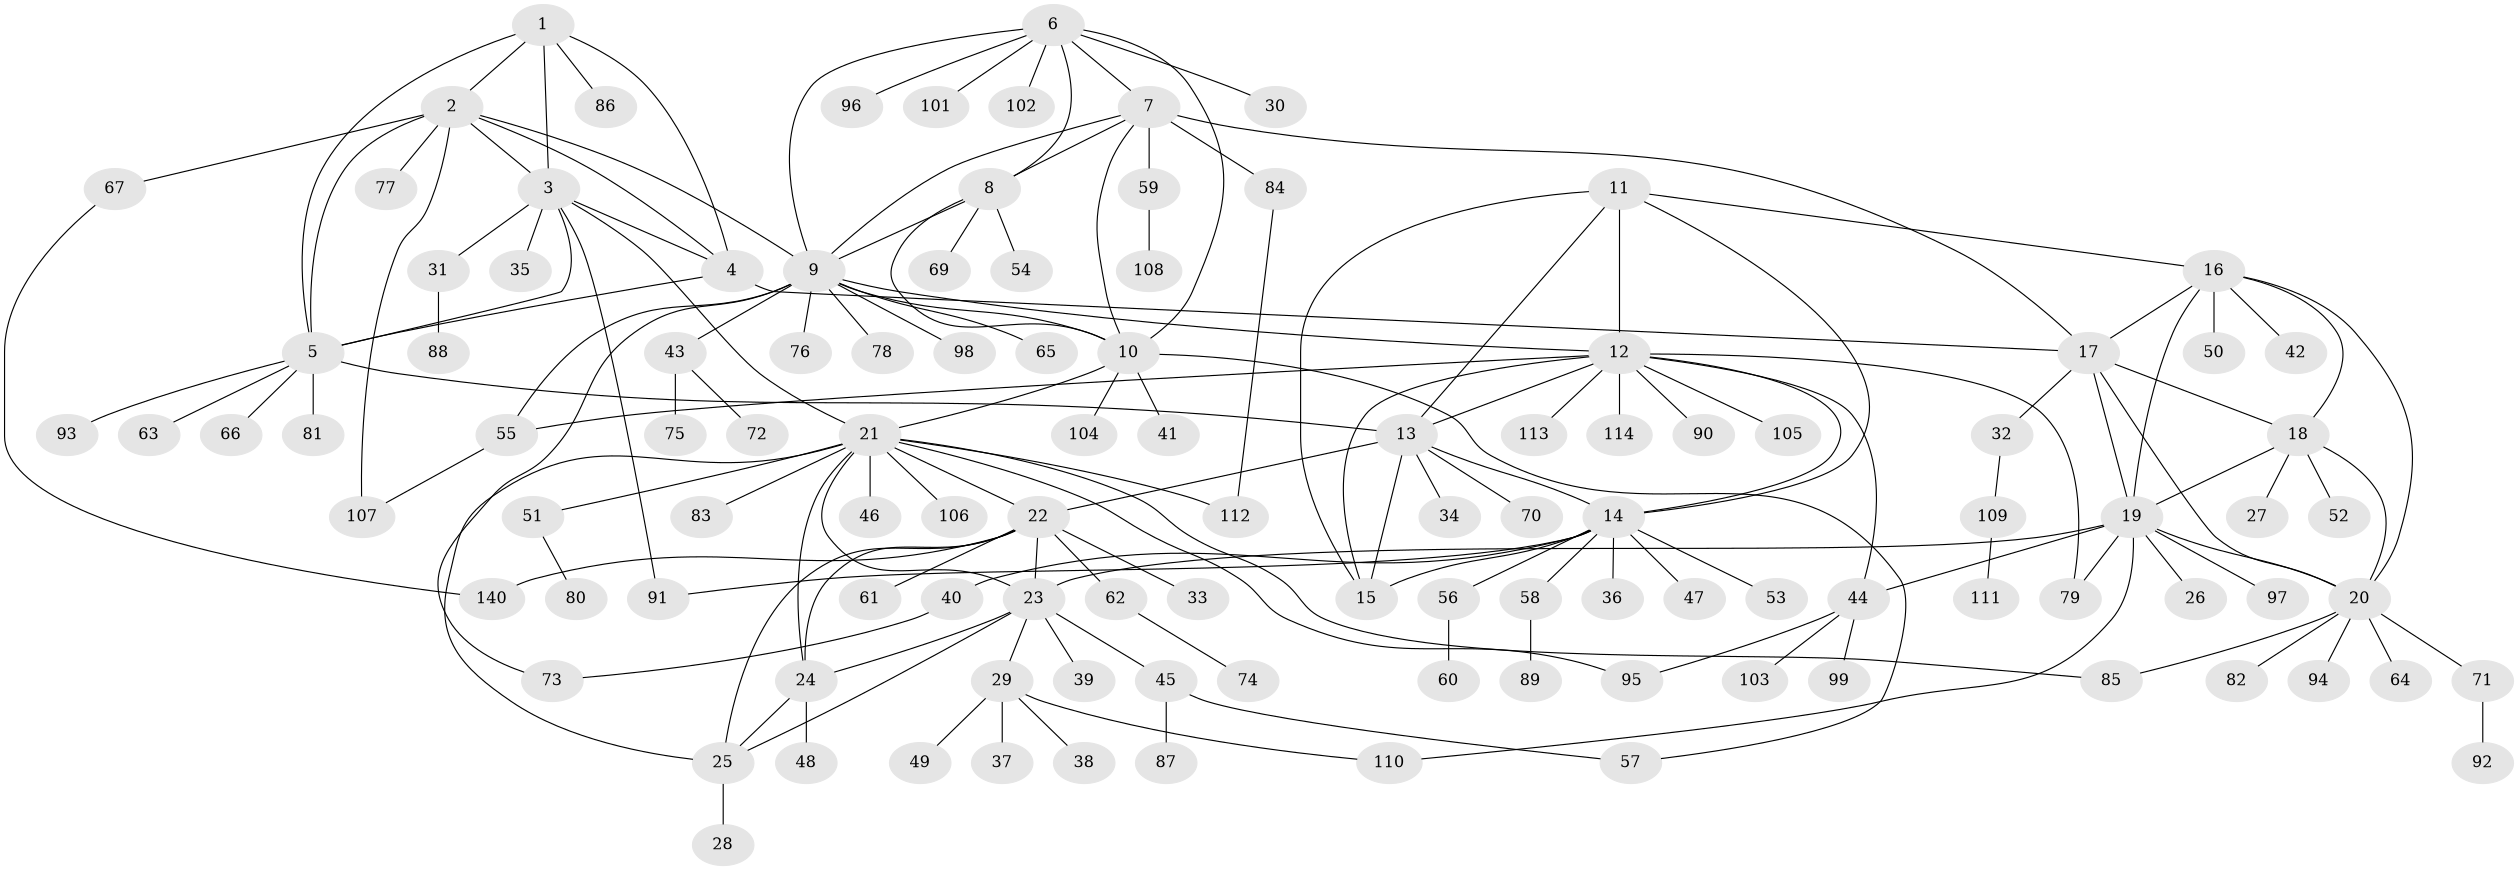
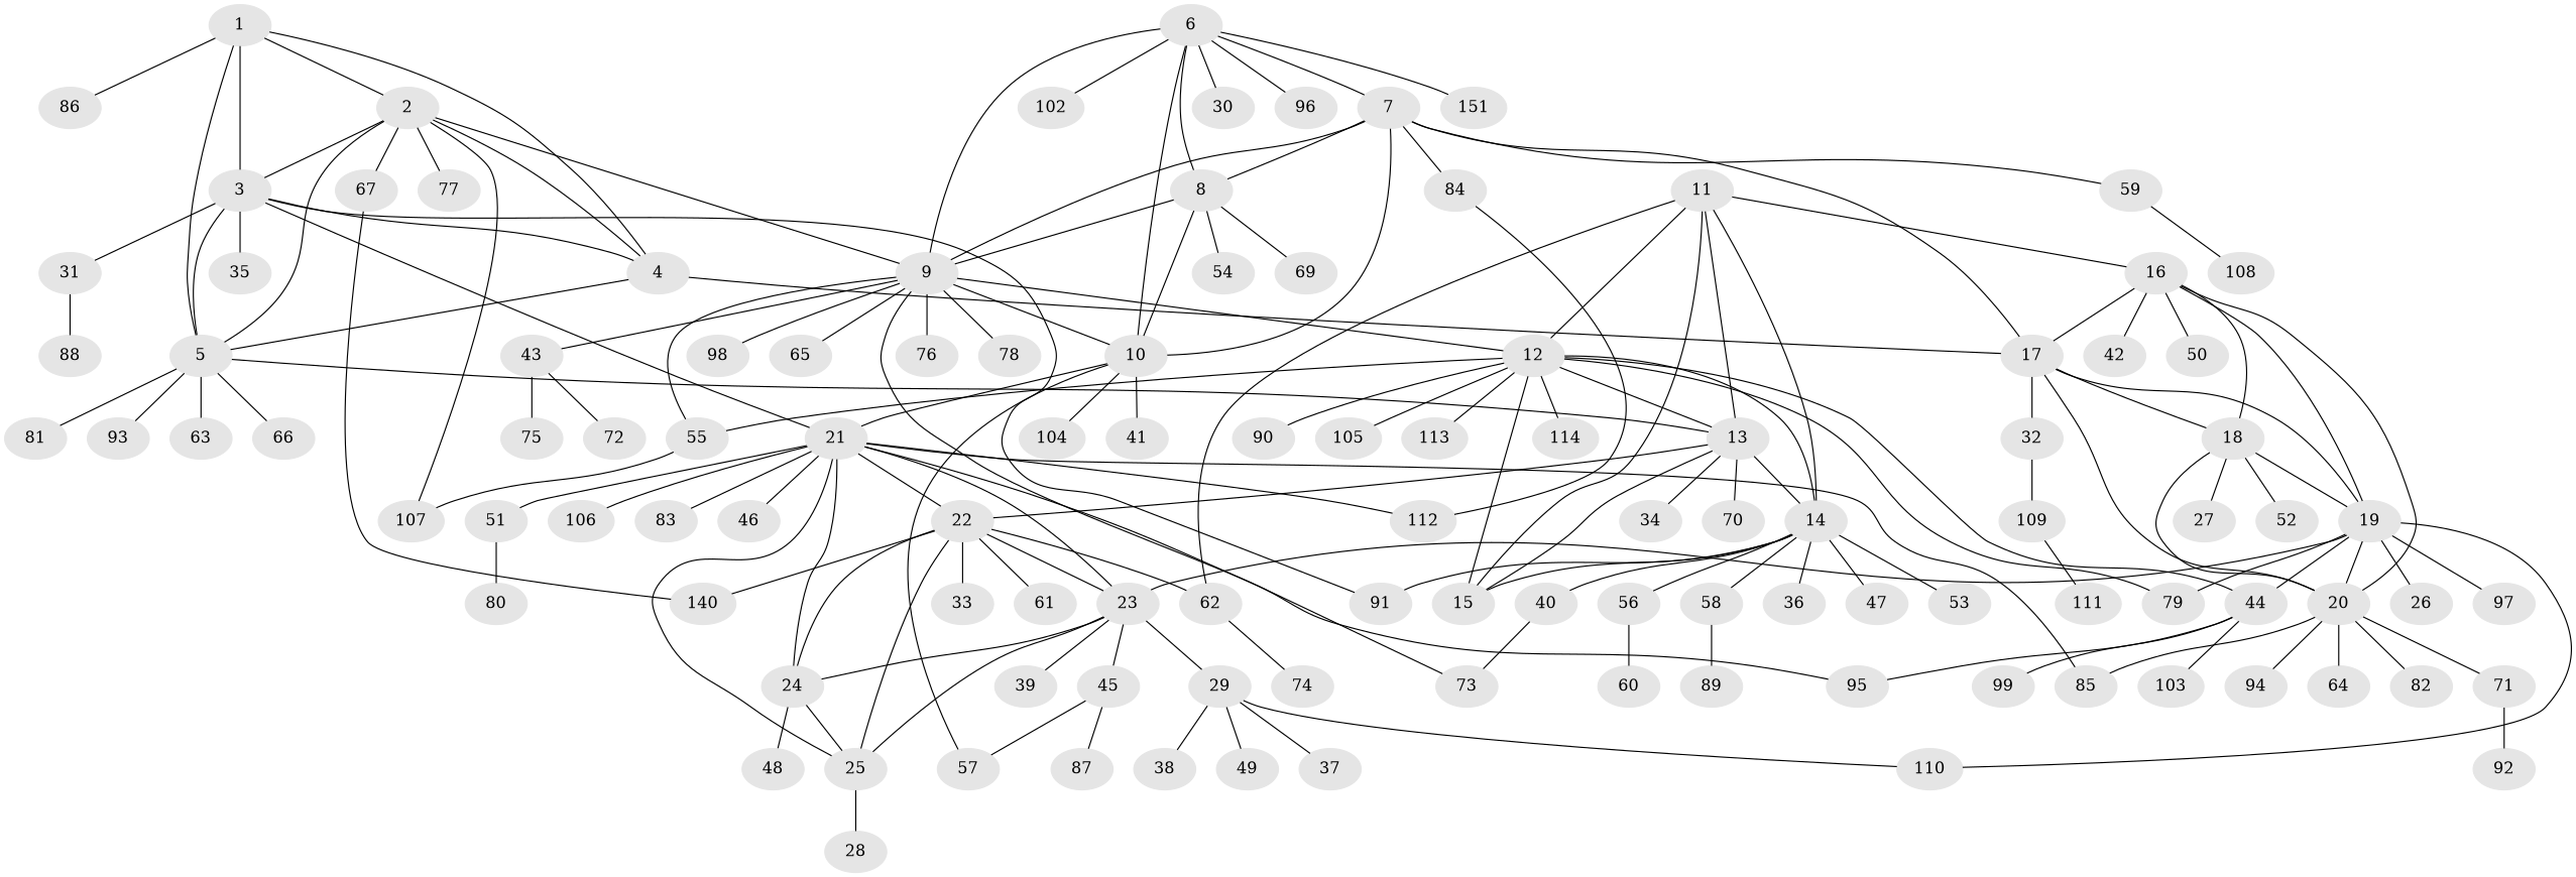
  graph {
    node [color=gray90 style=filled]
    1
    2
    3
    4
    5
    86
    9
    67
    77
    107
    21
    31
    35
    91
    17
    13
    63
    66
    81
    93
    10
    12
    43
    55
    65
    73
    76
    78
    98
    n30 [label=140]
    22
    23
    24
    25
    46
    51
    83
    85
    95
    106
    112
    88
    18
    19
    20
    32
    14
    15
    34
    70
    6
    7
    8
    30
    96
-   101
+   101 [label=151]
    102
    59
    84
    54
    69
    41
    57
    104
    108
    44
    79
    90
    105
    113
    114
    72
    75
    11
    16
    62
    36
    40
    47
    53
    56
    58
    42
    50
    74
    99
    103
    33
    61
    60
    89
    27
    52
    26
    97
    110
    64
    71
    82
    94
    109
    29
    39
    45
    92
    48
    28
    80
    37
    38
    49
    87
    111
    1 -- 2
    1 -- 3
    1 -- 4
    1 -- 5
    1 -- 86
    2 -- 3
    2 -- 4
    2 -- 5
    2 -- 9
    2 -- 67
    2 -- 77
    2 -- 107
    3 -- 4
    3 -- 5
    3 -- 21
    3 -- 31
    3 -- 35
    3 -- 91
    4 -- 5
    4 -- 17
    5 -- 13
    5 -- 63
    5 -- 66
    5 -- 81
    5 -- 93
    9 -- 10
    9 -- 12
    9 -- 43
    9 -- 55
    9 -- 65
    9 -- 73
    9 -- 76
    9 -- 78
    9 -- 98
    67 -- n30
    21 -- 22
    21 -- 23
    21 -- 24
    21 -- 25
    21 -- 46
    21 -- 51
    21 -- 83
    21 -- 85
    21 -- 95
    21 -- 106
    21 -- 112
    31 -- 88
    17 -- 18
    17 -- 19
    17 -- 20
    17 -- 32
    13 -- 22
    13 -- 14
    13 -- 15
    13 -- 34
    13 -- 70
    10 -- 21
    10 -- 41
    10 -- 57
    10 -- 104
    12 -- 13
    12 -- 55
    12 -- 14
    12 -- 15
    12 -- 44
    12 -- 79
    12 -- 90
    12 -- 105
    12 -- 113
    12 -- 114
    43 -- 72
    43 -- 75
    55 -- 107
    22 -- n30
    22 -- 23
    22 -- 24
    22 -- 25
    22 -- 62
    22 -- 33
    22 -- 61
    23 -- 24
    23 -- 25
    23 -- 29
    23 -- 39
    23 -- 45
    24 -- 25
    24 -- 48
    25 -- 28
    51 -- 80
    18 -- 19
    18 -- 20
    18 -- 27
    18 -- 52
    19 -- 23
    19 -- 20
    19 -- 44
    19 -- 79
    19 -- 26
    19 -- 97
    19 -- 110
    20 -- 85
    20 -- 64
    20 -- 71
    20 -- 82
    20 -- 94
    32 -- 109
    14 -- 91
    14 -- 15
    14 -- 36
    14 -- 40
    14 -- 47
    14 -- 53
    14 -- 56
    14 -- 58
    6 -- 9
    6 -- 10
    6 -- 7
    6 -- 8
    6 -- 30
    6 -- 96
    6 -- 101
    6 -- 102
    7 -- 9
    7 -- 17
    7 -- 10
    7 -- 8
    7 -- 59
    7 -- 84
    8 -- 9
    8 -- 10
    8 -- 54
    8 -- 69
    59 -- 108
    84 -- 112
    44 -- 95
    44 -- 99
    44 -- 103
    11 -- 13
    11 -- 12
    11 -- 14
    11 -- 15
    11 -- 16
+   11 -- 62
    16 -- 17
    16 -- 18
    16 -- 19
    16 -- 20
    16 -- 42
    16 -- 50
    62 -- 74
    40 -- 73
    56 -- 60
    58 -- 89
    71 -- 92
    109 -- 111
    29 -- 110
    29 -- 37
    29 -- 38
    29 -- 49
    45 -- 57
    45 -- 87
  }
